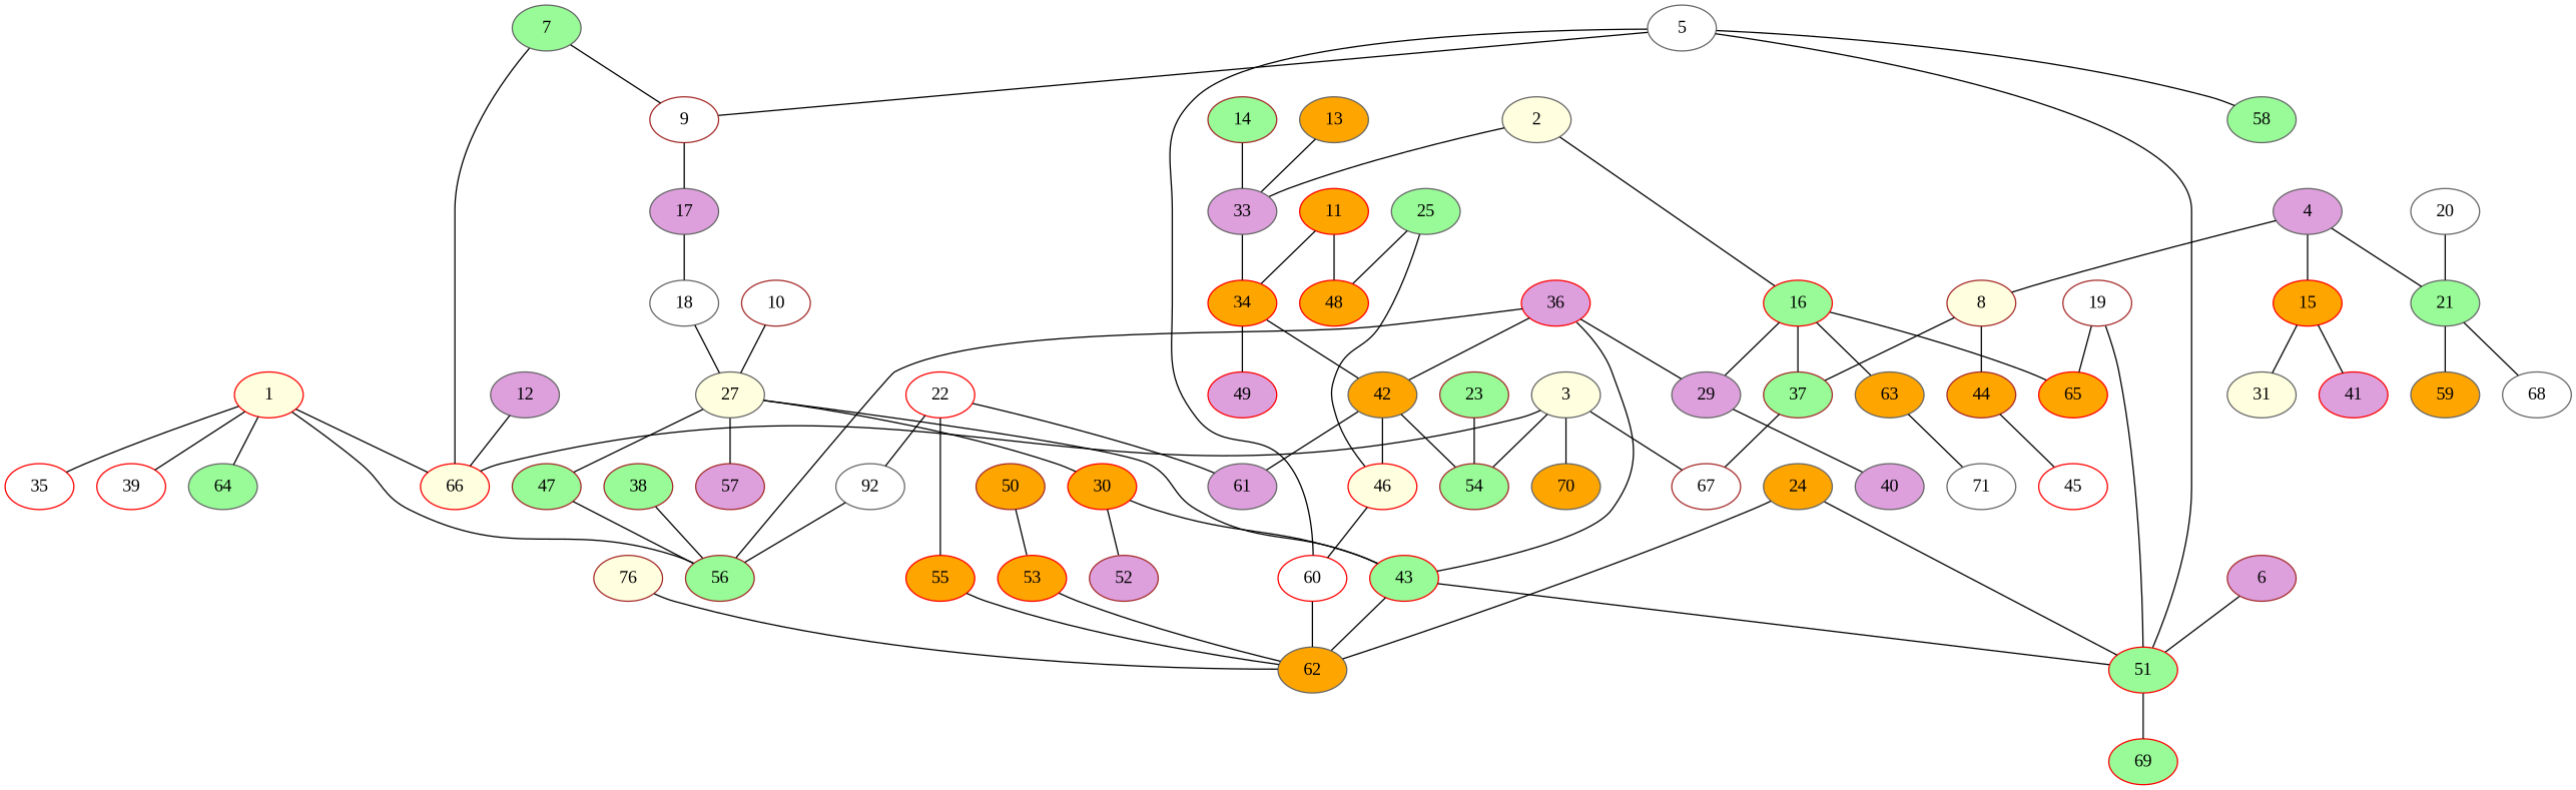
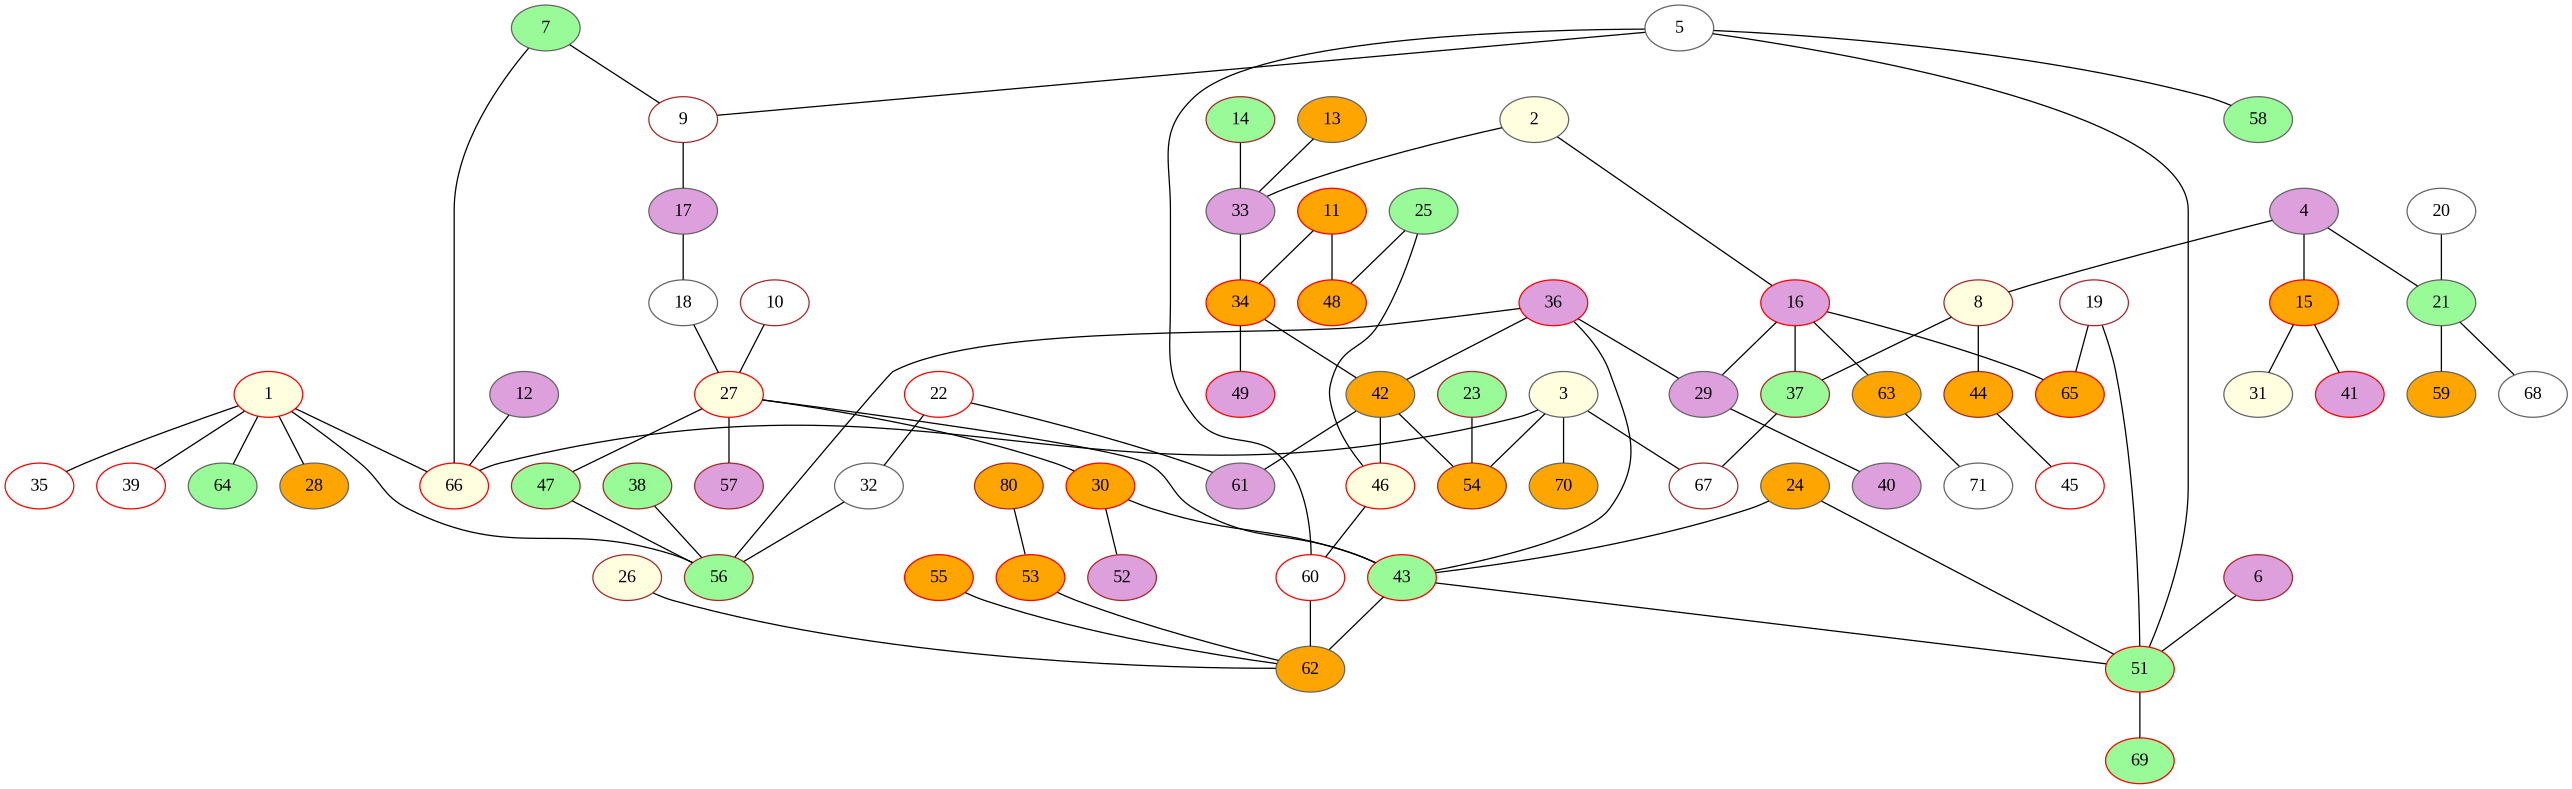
  graph {
    fontname="Liberation Serif"
    node [color=gray40 fillcolor=orange fontname="Liberation Serif" style=filled]
    edge [fontname="Liberation Serif" weight=1.0]
    1 [color=red fillcolor=lightyellow]
+   28
    35 [color=red fillcolor=white]
    39 [color=red fillcolor=white]
    56 [color=brown fillcolor=palegreen]
    64 [fillcolor=palegreen]
    66 [color=red fillcolor=lightyellow]
    2 [fillcolor=lightyellow]
-   16 [color=red fillcolor=palegreen]
+   16 [color=red fillcolor=plum]
    33 [fillcolor=plum]
    37 [color=brown fillcolor=palegreen]
    29 [fillcolor=plum]
    63
    65 [color=red]
    34 [color=red]
    3 [fillcolor=lightyellow]
    67 [color=brown fillcolor=white]
    70
-   54 [color=brown fillcolor=palegreen]
+   54 [color=brown]
    4 [fillcolor=plum]
    8 [color=brown fillcolor=lightyellow]
    15 [color=red]
    21 [fillcolor=palegreen]
    44 [color=brown]
    31 [fillcolor=lightyellow]
    41 [color=red fillcolor=plum]
    59
    68 [fillcolor=white]
    5 [fillcolor=white]
    9 [color=brown fillcolor=white]
    51 [color=red fillcolor=palegreen]
    58 [fillcolor=palegreen]
    60 [color=red fillcolor=white]
    17 [fillcolor=plum]
    69 [color=red fillcolor=palegreen]
    62
    6 [color=brown fillcolor=plum]
    7 [fillcolor=palegreen]
    45 [color=red fillcolor=white]
    18 [fillcolor=white]
    10 [color=brown fillcolor=white]
-   27 [fillcolor=lightyellow]
+   27 [color=red fillcolor=lightyellow]
    30 [color=red]
    43 [color=red fillcolor=palegreen]
    47 [color=brown fillcolor=palegreen]
    57 [color=brown fillcolor=plum]
    11 [color=red]
    48 [color=red]
    42
    49 [color=red fillcolor=plum]
    12 [fillcolor=plum]
    13
    14 [color=brown fillcolor=palegreen]
    40 [fillcolor=plum]
    71 [fillcolor=white]
    19 [color=brown fillcolor=white]
    20 [fillcolor=white]
    22 [color=red fillcolor=white]
-   32 [fillcolor=white label=92]
+   32 [fillcolor=white]
    55 [color=red]
    61 [fillcolor=plum]
    23 [color=brown fillcolor=palegreen]
    24
    25 [fillcolor=palegreen]
    46 [color=red fillcolor=lightyellow]
-   26 [color=brown fillcolor=lightyellow label=76]
+   26 [color=brown fillcolor=lightyellow]
    52 [color=brown fillcolor=plum]
    36 [color=red fillcolor=plum]
    38 [color=brown fillcolor=palegreen]
-   50 [color=brown]
+   50 [color=brown label=80]
    53 [color=red]
+   1 -- 28
    1 -- 35
    1 -- 39
    1 -- 56
    1 -- 64
    1 -- 66
    2 -- 16
    2 -- 33
    16 -- 37
    16 -- 29
    16 -- 63
    16 -- 65
    33 -- 34
    37 -- 67
    29 -- 40
    63 -- 71
    34 -- 42
    34 -- 49
    3 -- 66
    3 -- 67
    3 -- 70
    3 -- 54
    4 -- 8
    4 -- 15
    4 -- 21
    8 -- 37
    8 -- 44
    15 -- 31
    15 -- 41
    21 -- 59
    21 -- 68
    44 -- 45
    5 -- 9
    5 -- 51
    5 -- 58
    5 -- 60
    9 -- 17
    51 -- 69
    60 -- 62
    17 -- 18
    6 -- 51
    7 -- 66
    7 -- 9
    18 -- 27
    10 -- 27
    27 -- 30
    27 -- 43
    27 -- 47
    27 -- 57
    30 -- 43
    30 -- 52
    43 -- 51
    43 -- 62 [weight=2.0]
    47 -- 56
    11 -- 34
    11 -- 48
    42 -- 54
    42 -- 61
    42 -- 46
    12 -- 66
    13 -- 33
    14 -- 33
    19 -- 65
    19 -- 51
    20 -- 21
    22 -- 32
-   22 -- 55
    22 -- 61
    32 -- 56
    55 -- 62
    23 -- 54
    24 -- 51
-   24 -- 62
+   24 -- 43
    25 -- 48
    25 -- 46
    46 -- 60
    26 -- 62
    36 -- 56
    36 -- 29
    36 -- 43
    36 -- 42
    38 -- 56
    50 -- 53
    53 -- 62
  }
